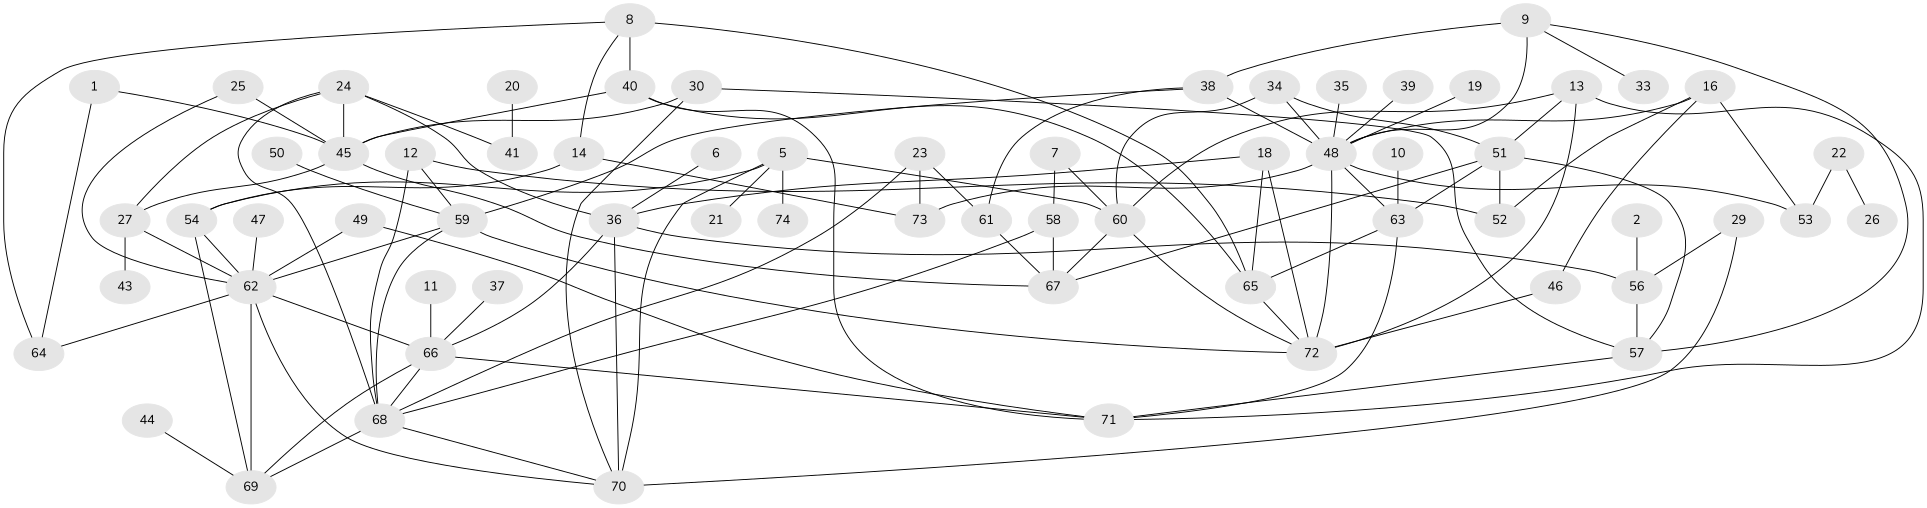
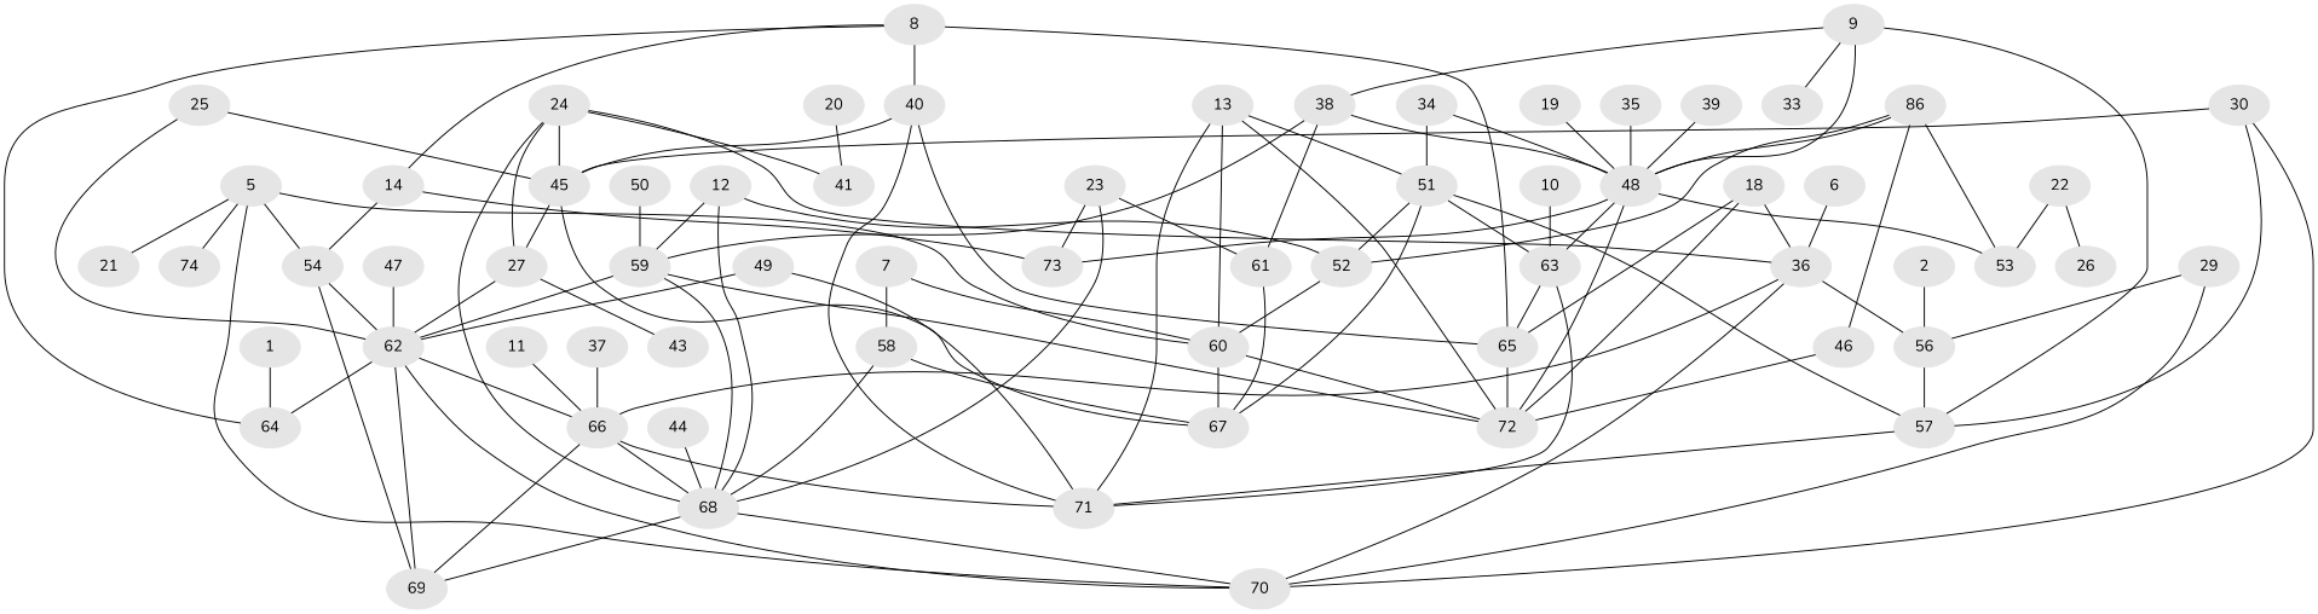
  graph {
    fontname=Nunito
    node [color=gray90 fontname=Nunito style=filled]
    edge [fontname=Nunito weight=1.0]
    1
    45
    64
    27
    67
    2
    56
    57
    5
    21
    54
    60
    70
    74
    62
    69
    72
    6
    36
    66
    7
    58
    68
    8
    14
    40
    65
    73
    71
    9
    33
    38
    48
    59
    61
    63
    53
    10
    11
    12
    52
    23
    13
    51
-   16
+   16 [label=86]
    46
    18
    19
    20
    41
    22
    26
    24
    43
    25
    29
    30
    34
    35
    37
    39
    44
    47
    49
    50
-   1 -- 45
    1 -- 64
    45 -- 27
    45 -- 67
    27 -- 62
    27 -- 43
    2 -- 56
    56 -- 57
    57 -- 71
    5 -- 21
    5 -- 54
    5 -- 60
    5 -- 70
    5 -- 74
    54 -- 62
    54 -- 69
    60 -- 67
    60 -- 72
    62 -- 64
    62 -- 70
    62 -- 69
    62 -- 66
    6 -- 36
    36 -- 56
    36 -- 70
    36 -- 66
    66 -- 69
    66 -- 68
    66 -- 71
    7 -- 60
    7 -- 58
    58 -- 67
    58 -- 68
    68 -- 70
    68 -- 69 [weight=2.0]
    8 -- 64
    8 -- 14
    8 -- 40
    8 -- 65 [weight=2.0]
    14 -- 54
    14 -- 73
    40 -- 45
    40 -- 65
    40 -- 71
    65 -- 72
    9 -- 57
    9 -- 33
    9 -- 38
    9 -- 48 [weight=2.0]
    38 -- 48
    38 -- 59
    38 -- 61
    48 -- 72
    48 -- 73
    48 -- 63
    48 -- 53
    59 -- 62
    59 -- 72
    59 -- 68
    61 -- 67
    63 -- 65
    63 -- 71
    10 -- 63
    11 -- 66
    12 -- 68
    12 -- 59
    12 -- 52
-   34 -- 60
+   52 -- 60
    23 -- 68
    23 -- 73
    23 -- 61
    13 -- 60
    13 -- 72
    13 -- 71
    13 -- 51
    51 -- 67
    51 -- 57
    51 -- 63
    51 -- 52
    16 -- 48
    16 -- 53
    16 -- 52
    16 -- 46
    46 -- 72
    18 -- 72
    18 -- 36
    18 -- 65
    19 -- 48
    20 -- 41
    22 -- 53
    22 -- 26
    24 -- 45
    24 -- 27
    24 -- 36
    24 -- 68
    24 -- 41
    25 -- 45
    25 -- 62
    29 -- 56
    29 -- 70
    30 -- 45 [weight=2.0]
    30 -- 57
    30 -- 70
    34 -- 48
    34 -- 51
    35 -- 48
    37 -- 66
    39 -- 48
-   44 -- 69
+   44 -- 68
    47 -- 62
    49 -- 62
    49 -- 71
    50 -- 59
  }
